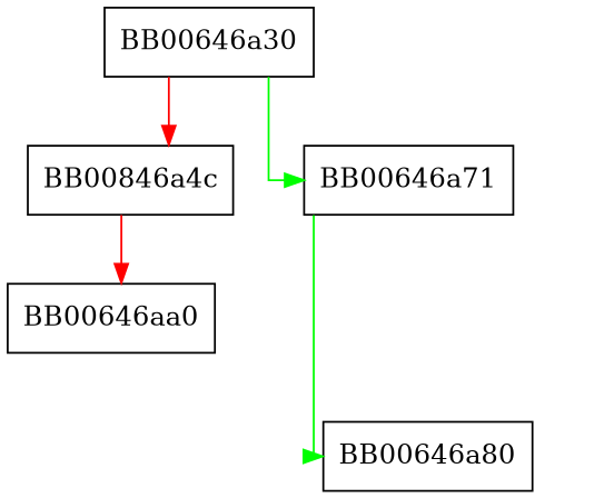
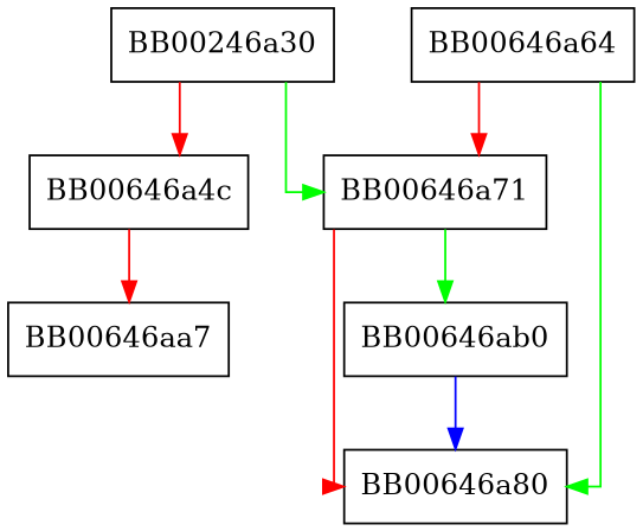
  digraph {
    splines=ortho
    node [shape=box]
    edge [color=red]
-   BB00646a30
-   BB00646a4c [label=BB00846a4c]
+   BB00646a30 [label=BB00246a30]
+   BB00646a4c
    BB00646a71
-   BB00646aa0
+   BB00646aa0 [label=BB00646aa7]
    n5 [label=BB00646a80]
+   BB00646a64
+   BB00646ab0
    BB00646a30 -> BB00646a4c
    BB00646a30 -> BB00646a71 [color=green]
    BB00646a4c -> BB00646aa0
-   BB00646a71 -> n5 [color=green]
+   BB00646a71 -> n5
+   BB00646a71 -> BB00646ab0 [color=green]
+   BB00646a64 -> BB00646a71
+   BB00646a64 -> n5 [color=green]
+   BB00646ab0 -> n5 [color=blue]
  }
